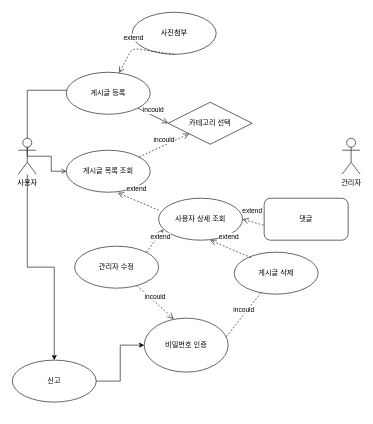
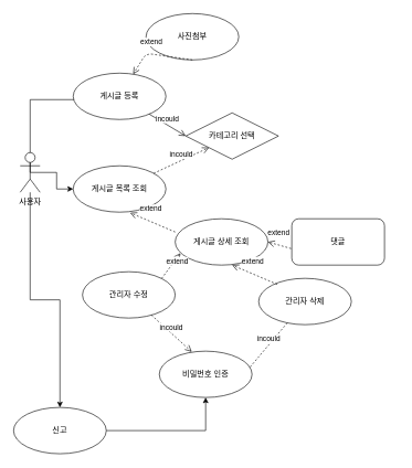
  <mxCell id="0" />
  <mxCell id="1" parent="0" />
  <mxCell id="2" style="edgeStyle=orthogonalEdgeStyle;rounded=0;orthogonalLoop=1;jettySize=auto;html=1;exitX=0.5;exitY=0.5;exitDx=0;exitDy=0;exitPerimeter=0;entryX=0;entryY=1;entryDx=0;entryDy=0;" edge="1" parent="1" source="5" target="7"><mxGeometry relative="1" as="geometry"><Array as="points"><mxPoint x="45" y="150" /><mxPoint x="131" y="150" /></Array></mxGeometry></mxCell>
- <mxCell id="3" style="edgeStyle=orthogonalEdgeStyle;rounded=0;orthogonalLoop=1;jettySize=auto;html=1;exitX=0.5;exitY=0.5;exitDx=0;exitDy=0;exitPerimeter=0;entryX=0;entryY=0.5;entryDx=0;entryDy=0;endArrow=open;" edge="1" parent="1" source="5" target="10"><mxGeometry relative="1" as="geometry" /></mxCell>
+ <mxCell id="3" style="edgeStyle=orthogonalEdgeStyle;rounded=0;orthogonalLoop=1;jettySize=auto;html=1;exitX=0.5;exitY=0.5;exitDx=0;exitDy=0;exitPerimeter=0;entryX=0;entryY=0.5;entryDx=0;entryDy=0;" edge="1" parent="1" source="5" target="10"><mxGeometry relative="1" as="geometry" /></mxCell>
  <mxCell id="4" style="edgeStyle=orthogonalEdgeStyle;rounded=0;orthogonalLoop=1;jettySize=auto;html=1;" edge="1" parent="1" source="5" target="14"><mxGeometry relative="1" as="geometry" /></mxCell>
  <mxCell id="5" value="사용자" style="shape=umlActor;verticalLabelPosition=bottom;verticalAlign=top;html=1;outlineConnect=0;" vertex="1" parent="1"><mxGeometry x="30" y="230" width="30" height="60" as="geometry" /></mxCell>
- <mxCell id="6" value="관리자" style="shape=umlActor;verticalLabelPosition=bottom;verticalAlign=top;html=1;outlineConnect=0;" vertex="1" parent="1"><mxGeometry x="570" y="230" width="30" height="60" as="geometry" /></mxCell>
- <mxCell id="7" value="게시글 등록" style="ellipse;whiteSpace=wrap;html=1;" vertex="1" parent="1"><mxGeometry x="110" y="120" width="140" height="70" as="geometry" /></mxCell>
+ <mxCell id="7" value="게시글 등록" style="ellipse;whiteSpace=wrap;html=1;" vertex="1" parent="1"><mxGeometry x="110" y="110" width="140" height="70" as="geometry" /></mxCell>
  <mxCell id="8" value="카테고리 선택" style="rhombus;whiteSpace=wrap;html=1;" vertex="1" parent="1"><mxGeometry x="280" y="170" width="140" height="70" as="geometry" /></mxCell>
  <mxCell id="9" value="사진첨부" style="ellipse;whiteSpace=wrap;html=1;" vertex="1" parent="1"><mxGeometry x="220" y="20" width="140" height="70" as="geometry" /></mxCell>
  <mxCell id="10" value="게시글 목록 조회" style="ellipse;whiteSpace=wrap;html=1;" vertex="1" parent="1"><mxGeometry x="110" y="250" width="140" height="70" as="geometry" /></mxCell>
- <mxCell id="11" value="사용자 상세 조회" style="ellipse;whiteSpace=wrap;html=1;" vertex="1" parent="1"><mxGeometry x="264" y="330" width="140" height="70" as="geometry" /></mxCell>
+ <mxCell id="11" value="게시글 상세 조회" style="ellipse;whiteSpace=wrap;html=1;" vertex="1" parent="1"><mxGeometry x="264" y="330" width="140" height="70" as="geometry" /></mxCell>
  <mxCell id="12" value="댓글" style="whiteSpace=wrap;html=1;rounded=1;" vertex="1" parent="1"><mxGeometry x="440" y="330" width="140" height="70" as="geometry" /></mxCell>
  <mxCell id="13" style="edgeStyle=orthogonalEdgeStyle;rounded=0;orthogonalLoop=1;jettySize=auto;html=1;" edge="1" parent="1" source="14" target="17"><mxGeometry relative="1" as="geometry" /></mxCell>
- <mxCell id="14" value="신고" style="ellipse;whiteSpace=wrap;html=1;" vertex="1" parent="1"><mxGeometry x="20" y="600" width="140" height="70" as="geometry" /></mxCell>
- <mxCell id="15" value="게시글 삭제" style="ellipse;whiteSpace=wrap;html=1;" vertex="1" parent="1"><mxGeometry x="390" y="420" width="140" height="70" as="geometry" /></mxCell>
+ <mxCell id="14" value="신고" style="ellipse;whiteSpace=wrap;html=1;" vertex="1" parent="1"><mxGeometry x="20" y="615" width="140" height="70" as="geometry" /></mxCell>
+ <mxCell id="15" value="관리자 삭제" style="ellipse;whiteSpace=wrap;html=1;" vertex="1" parent="1"><mxGeometry x="390" y="420" width="140" height="70" as="geometry" /></mxCell>
  <mxCell id="16" value="관리자 수정" style="ellipse;whiteSpace=wrap;html=1;" vertex="1" parent="1"><mxGeometry x="124" y="410" width="140" height="70" as="geometry" /></mxCell>
- <mxCell id="17" value="비밀번호 인증" style="ellipse;whiteSpace=wrap;html=1;" vertex="1" parent="1"><mxGeometry x="240" y="530" width="140" height="90" as="geometry" /></mxCell>
+ <mxCell id="17" value="비밀번호 인증" style="ellipse;whiteSpace=wrap;html=1;" vertex="1" parent="1"><mxGeometry x="240" y="530" width="140" height="70" as="geometry" /></mxCell>
  <mxCell id="18" value="incould" style="html=1;verticalAlign=bottom;endArrow=open;dashed=1;endSize=8;entryX=0;entryY=1;entryDx=0;entryDy=0;" edge="1" parent="1" source="10" target="8"><mxGeometry relative="1" as="geometry"><mxPoint x="340" y="259.5" as="sourcePoint" /><mxPoint x="260" y="259.5" as="targetPoint" /></mxGeometry></mxCell>
  <mxCell id="19" value="incould" style="html=1;verticalAlign=bottom;endArrow=open;dashed=0;endSize=8;entryX=0;entryY=0.5;entryDx=0;entryDy=0;" edge="1" parent="1" source="7" target="8"><mxGeometry relative="1" as="geometry"><mxPoint x="280" y="204.5" as="sourcePoint" /><mxPoint x="200" y="204.5" as="targetPoint" /></mxGeometry></mxCell>
  <mxCell id="20" value="extend" style="html=1;verticalAlign=bottom;endArrow=open;dashed=1;endSize=8;" edge="1" parent="1" target="7"><mxGeometry x="0.19" y="-9" relative="1" as="geometry"><mxPoint x="290" y="90" as="sourcePoint" /><mxPoint x="210" y="90" as="targetPoint" /><Array as="points"><mxPoint x="220" y="80" /></Array><mxPoint as="offset" /></mxGeometry></mxCell>
  <mxCell id="21" value="extend" style="html=1;verticalAlign=bottom;endArrow=open;dashed=1;endSize=8;entryX=0.614;entryY=1.014;entryDx=0;entryDy=0;entryPerimeter=0;" edge="1" parent="1" target="10"><mxGeometry x="0.19" y="-9" relative="1" as="geometry"><mxPoint x="264" y="350" as="sourcePoint" /><mxPoint x="174.586" y="371.548" as="targetPoint" /><Array as="points" /><mxPoint as="offset" /></mxGeometry></mxCell>
  <mxCell id="22" value="extend" style="html=1;verticalAlign=bottom;endArrow=open;dashed=1;endSize=8;entryX=1;entryY=0.5;entryDx=0;entryDy=0;exitX=-0.007;exitY=0.643;exitDx=0;exitDy=0;exitPerimeter=0;" edge="1" parent="1" source="12" target="11"><mxGeometry x="0.19" y="-9" relative="1" as="geometry"><mxPoint x="324.02" y="539.02" as="sourcePoint" /><mxPoint x="255.98" y="510" as="targetPoint" /><Array as="points" /><mxPoint as="offset" /></mxGeometry></mxCell>
  <mxCell id="23" value="extend" style="html=1;verticalAlign=bottom;endArrow=open;dashed=1;endSize=8;entryX=0.057;entryY=0.743;entryDx=0;entryDy=0;entryPerimeter=0;exitX=1;exitY=0;exitDx=0;exitDy=0;" edge="1" parent="1" source="16" target="11"><mxGeometry x="0.19" y="-9" relative="1" as="geometry"><mxPoint x="334.02" y="549.02" as="sourcePoint" /><mxPoint x="265.98" y="520" as="targetPoint" /><Array as="points" /><mxPoint as="offset" /></mxGeometry></mxCell>
  <mxCell id="24" value="extend" style="html=1;verticalAlign=bottom;endArrow=open;dashed=1;endSize=8;entryX=0.614;entryY=1.014;entryDx=0;entryDy=0;entryPerimeter=0;" edge="1" parent="1"><mxGeometry x="0.19" y="-9" relative="1" as="geometry"><mxPoint x="418.04" y="429.02" as="sourcePoint" /><mxPoint x="350" y="400" as="targetPoint" /><Array as="points" /><mxPoint as="offset" /></mxGeometry></mxCell>
  <mxCell id="25" value="incould" style="html=1;verticalAlign=bottom;endArrow=open;dashed=1;endSize=8;entryX=0.35;entryY=0.014;entryDx=0;entryDy=0;entryPerimeter=0;" edge="1" parent="1" source="16" target="17"><mxGeometry relative="1" as="geometry"><mxPoint x="230.003" y="479.998" as="sourcePoint" /><mxPoint x="285.19" y="513.11" as="targetPoint" /></mxGeometry></mxCell>
  <mxCell id="26" value="incould" style="html=1;verticalAlign=bottom;endArrow=none;dashed=1;endSize=8;entryX=0.979;entryY=0.343;entryDx=0;entryDy=0;entryPerimeter=0;" edge="1" parent="1" source="15" target="17"><mxGeometry relative="1" as="geometry"><mxPoint x="389.997" y="520.003" as="sourcePoint" /><mxPoint x="450.85" y="575.43" as="targetPoint" /></mxGeometry></mxCell>
